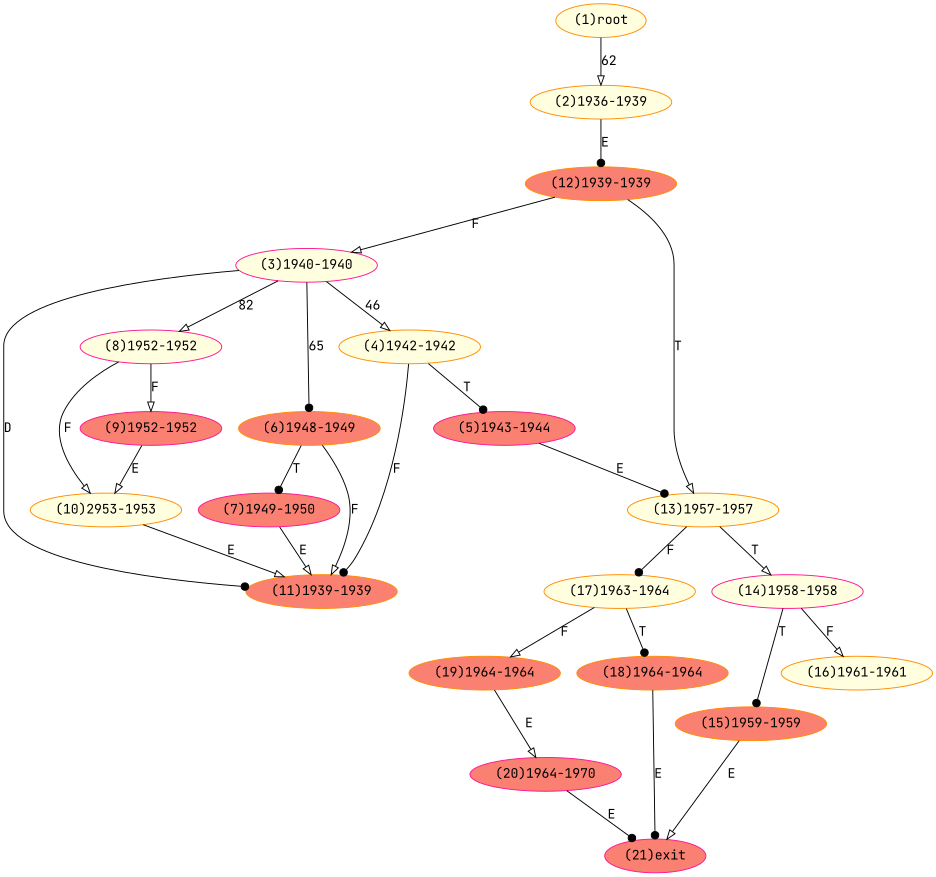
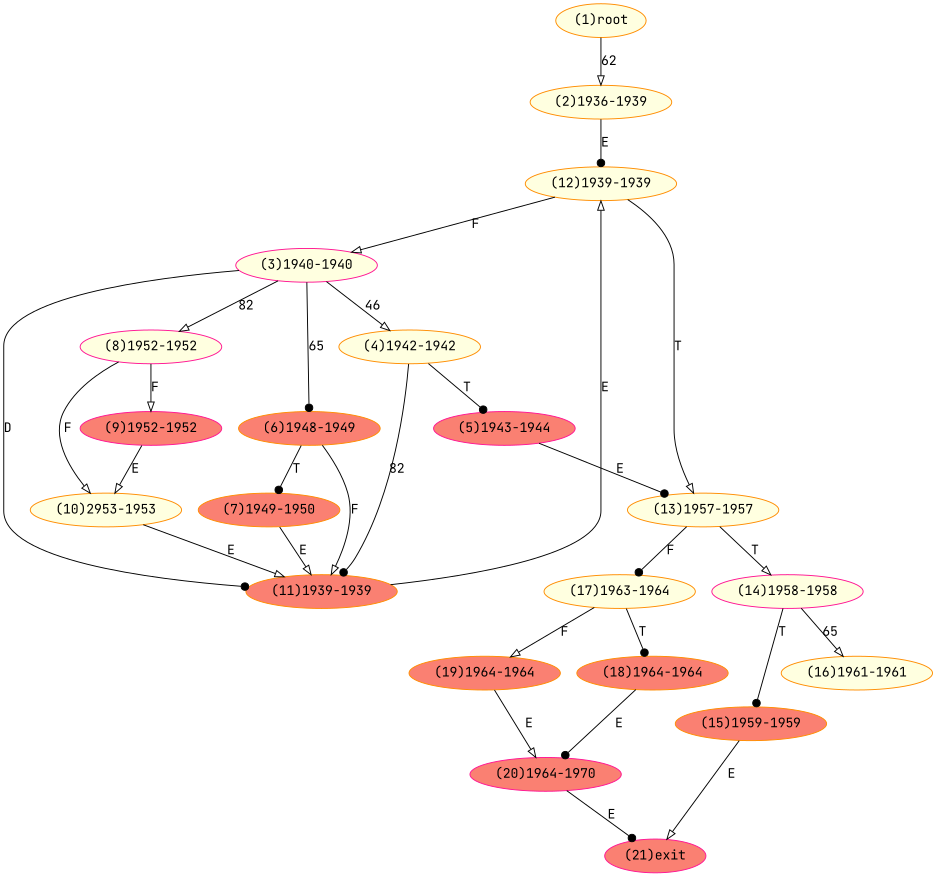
  digraph {
    fontname="JetBrains Mono"
    node [color=darkorange fillcolor=lightyellow fontname="JetBrains Mono" style=filled]
    edge [arrowhead=onormal fontname="JetBrains Mono"]
    n1 [label="(1)root"]
    n2 [label="(2)1936-1939"]
-   n3 [fillcolor=salmon label="(12)1939-1939"]
+   n3 [label="(12)1939-1939"]
    n4 [color=deeppink label="(3)1940-1940"]
    n5 [label="(13)1957-1957"]
    n6 [label="(4)1942-1942"]
    n7 [fillcolor=salmon label="(6)1948-1949"]
    n8 [color=deeppink label="(8)1952-1952"]
    n9 [fillcolor=salmon label="(11)1939-1939"]
    n10 [color=deeppink fillcolor=salmon label="(5)1943-1944"]
-   n11 [color=deeppink fillcolor=salmon label="(7)1949-1950"]
+   n11 [fillcolor=salmon label="(7)1949-1950"]
    n12 [color=deeppink fillcolor=salmon label="(9)1952-1952"]
    n13 [label="(10)2953-1953"]
    n14 [color=deeppink label="(14)1958-1958"]
    n15 [label="(17)1963-1964"]
    n16 [fillcolor=salmon label="(15)1959-1959"]
    n17 [label="(16)1961-1961"]
    n18 [fillcolor=salmon label="(19)1964-1964"]
    n19 [fillcolor=salmon label="(18)1964-1964"]
    n20 [color=deeppink fillcolor=salmon label="(21)exit"]
    n21 [color=deeppink fillcolor=salmon label="(20)1964-1970"]
    n1 -> n2 [label=62]
    n2 -> n3 [arrowhead=dot label=E]
    n3 -> n4 [label=F]
    n3 -> n5 [label=T]
    n4 -> n6 [label=46]
    n4 -> n7 [arrowhead=dot label=65]
    n4 -> n8 [label=82]
    n4 -> n9 [arrowhead=dot label=D]
    n5 -> n14 [label=T]
    n5 -> n15 [arrowhead=dot label=F]
-   n6 -> n9 [arrowhead=dot label=F]
+   n6 -> n9 [arrowhead=dot label=82]
    n6 -> n10 [arrowhead=dot label=T]
    n7 -> n9 [label=F]
    n7 -> n11 [arrowhead=dot label=T]
    n8 -> n12 [label=F]
    n8 -> n13 [label=F]
+   n9 -> n3 [label=E]
    n10 -> n5 [arrowhead=dot label=E]
    n11 -> n9 [label=E]
    n12 -> n13 [label=E]
    n13 -> n9 [label=E]
    n14 -> n16 [arrowhead=dot label=T]
-   n14 -> n17 [label=F]
+   n14 -> n17 [label=65]
    n15 -> n18 [label=F]
    n15 -> n19 [arrowhead=dot label=T]
    n16 -> n20 [label=E]
    n18 -> n21 [label=E]
-   n19 -> n20 [arrowhead=dot label=E]
+   n19 -> n21 [arrowhead=dot label=E]
    n21 -> n20 [arrowhead=dot label=E]
  }
